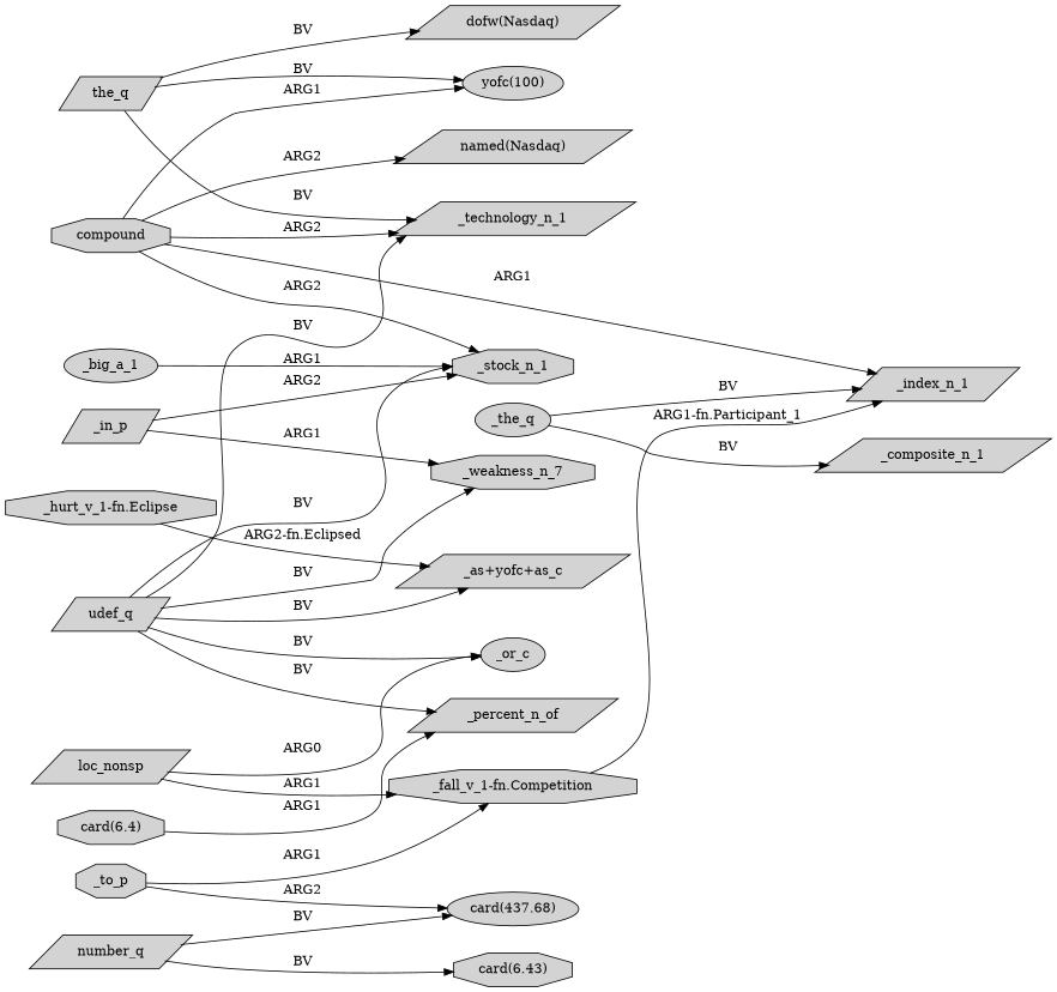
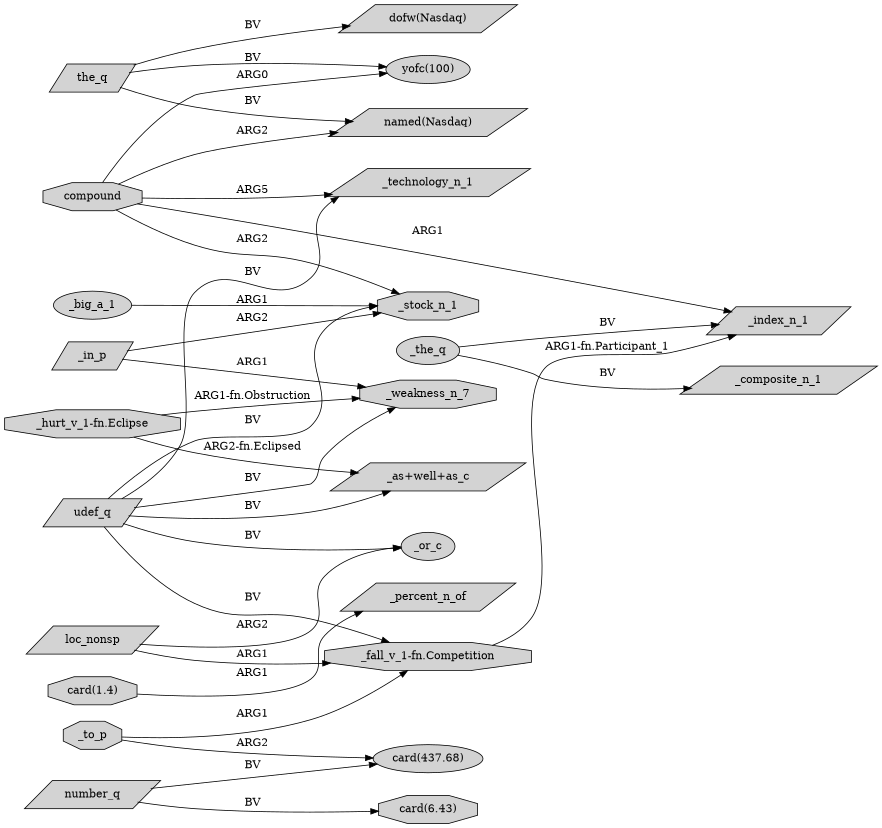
  digraph {
    rankdir=LR
    node [shape=parallelogram style=filled]
    _to_p [shape=octagon]
    "_fall_v_1-fn.Competition" [shape=octagon]
    "card(437.68)" [shape=ellipse]
    _index_n_1
    n5 [label=the_q]
    n6 [label="dofw(Nasdaq)"]
    "yofc(100)" [shape=ellipse]
    "named(Nasdaq)"
    compound [shape=octagon]
    _stock_n_1 [shape=octagon]
    _technology_n_1
    _in_p
    n13 [label=_weakness_n_7 shape=octagon]
    loc_nonsp
    _or_c [shape=ellipse]
    _big_a_1 [shape=ellipse]
    _the_q [shape=ellipse]
    _composite_n_1
    udef_q
    _percent_n_of
-   "_as+well+as_c" [label="_as+yofc+as_c"]
+   "_as+well+as_c"
    number_q
    "card(6.43)" [shape=octagon]
    "_hurt_v_1-fn.Eclipse" [shape=octagon]
-   "card(1.4)" [shape=octagon label="card(6.4)"]
+   "card(1.4)" [shape=octagon]
    _to_p -> "_fall_v_1-fn.Competition" [label=ARG1]
    _to_p -> "card(437.68)" [label=ARG2]
    "_fall_v_1-fn.Competition" -> _index_n_1 [label="ARG1-fn.Participant_1"]
    n5 -> n6 [label=BV]
    n5 -> "yofc(100)" [label=BV]
-   n5 -> _technology_n_1 [label=BV]
+   n5 -> "named(Nasdaq)" [label=BV]
    compound -> _index_n_1 [label=ARG1]
-   compound -> "yofc(100)" [label=ARG1]
+   compound -> "yofc(100)" [label=ARG0]
    compound -> "named(Nasdaq)" [label=ARG2]
    compound -> _stock_n_1 [label=ARG2]
-   compound -> _technology_n_1 [label=ARG2]
+   compound -> _technology_n_1 [label=ARG5]
    _in_p -> _stock_n_1 [label=ARG2]
    _in_p -> n13 [label=ARG1]
    loc_nonsp -> "_fall_v_1-fn.Competition" [label=ARG1]
-   loc_nonsp -> _or_c [label=ARG0]
+   loc_nonsp -> _or_c [label=ARG2]
    _big_a_1 -> _stock_n_1 [label=ARG1]
    _the_q -> _index_n_1 [label=BV]
    _the_q -> _composite_n_1 [label=BV]
    udef_q -> _stock_n_1 [label=BV]
    udef_q -> _technology_n_1 [label=BV]
    udef_q -> n13 [label=BV]
    udef_q -> _or_c [label=BV]
-   udef_q -> _percent_n_of [label=BV]
+   udef_q -> "_fall_v_1-fn.Competition" [label=BV]
    udef_q -> "_as+well+as_c" [label=BV]
    number_q -> "card(437.68)" [label=BV]
    number_q -> "card(6.43)" [label=BV]
+   "_hurt_v_1-fn.Eclipse" -> n13 [label="ARG1-fn.Obstruction"]
    "_hurt_v_1-fn.Eclipse" -> "_as+well+as_c" [label="ARG2-fn.Eclipsed"]
    "card(1.4)" -> _percent_n_of [label=ARG1]
  }
